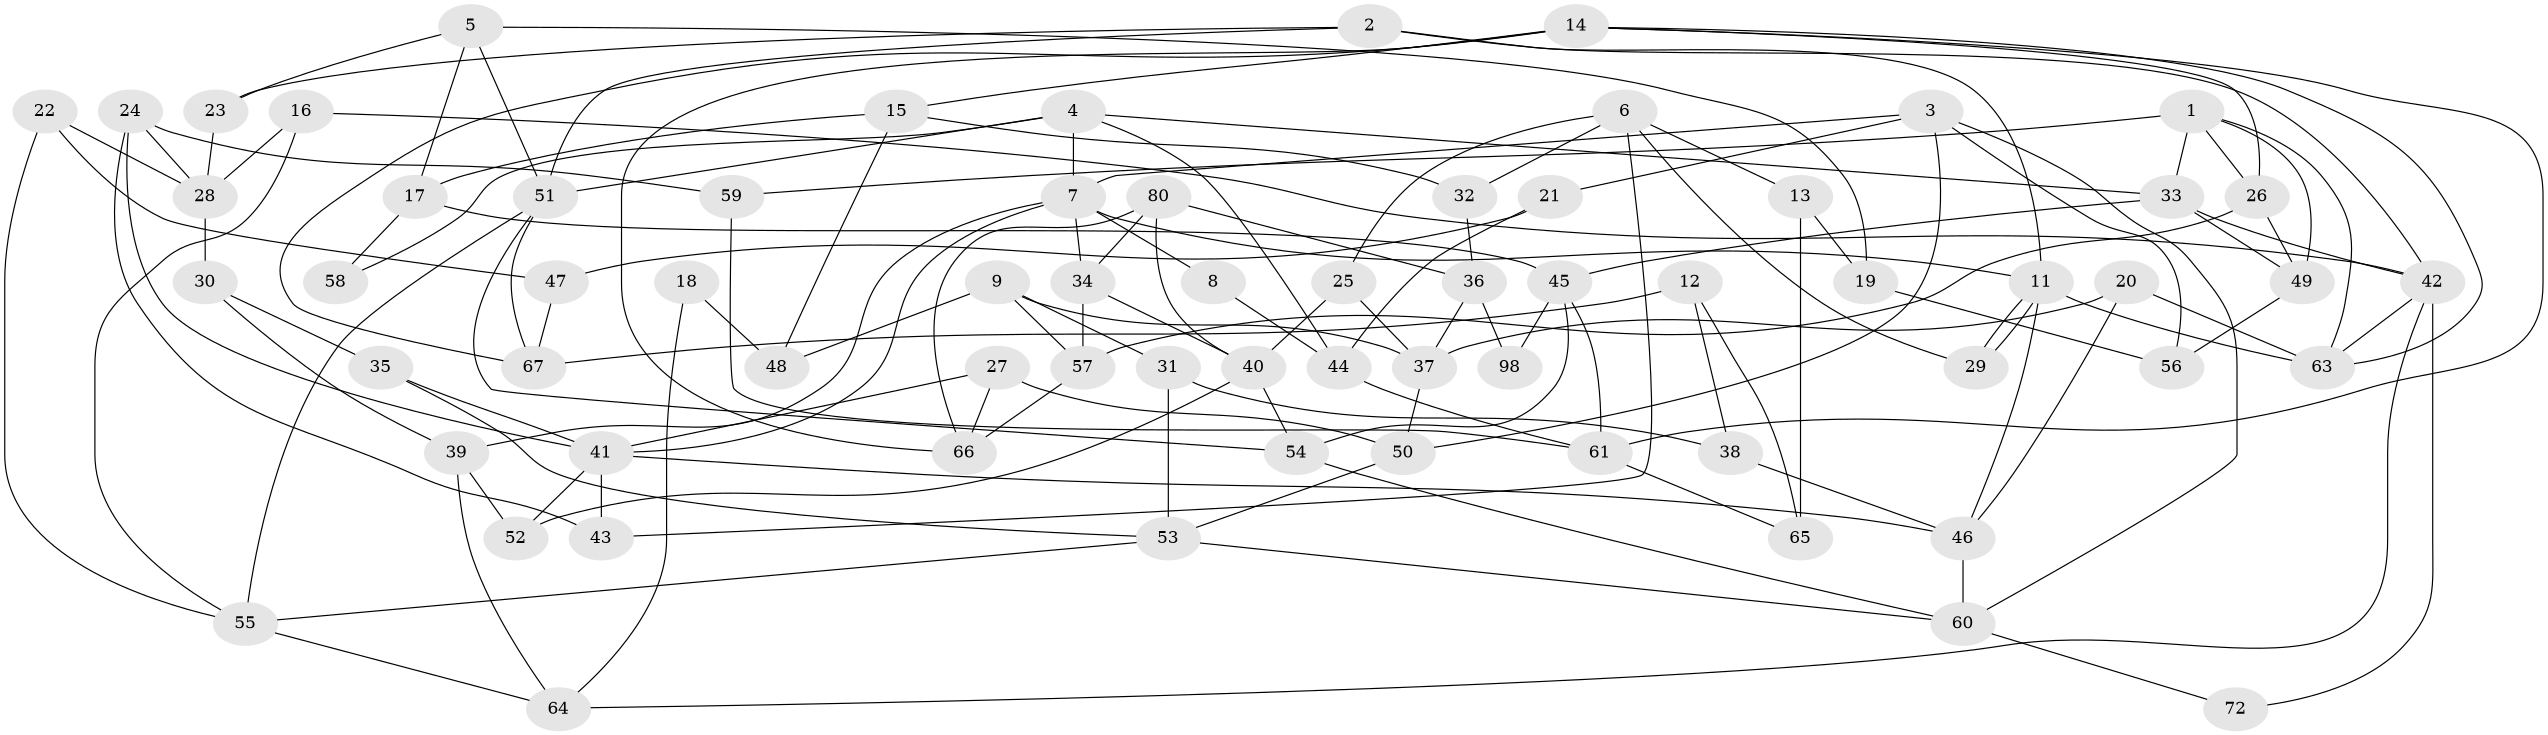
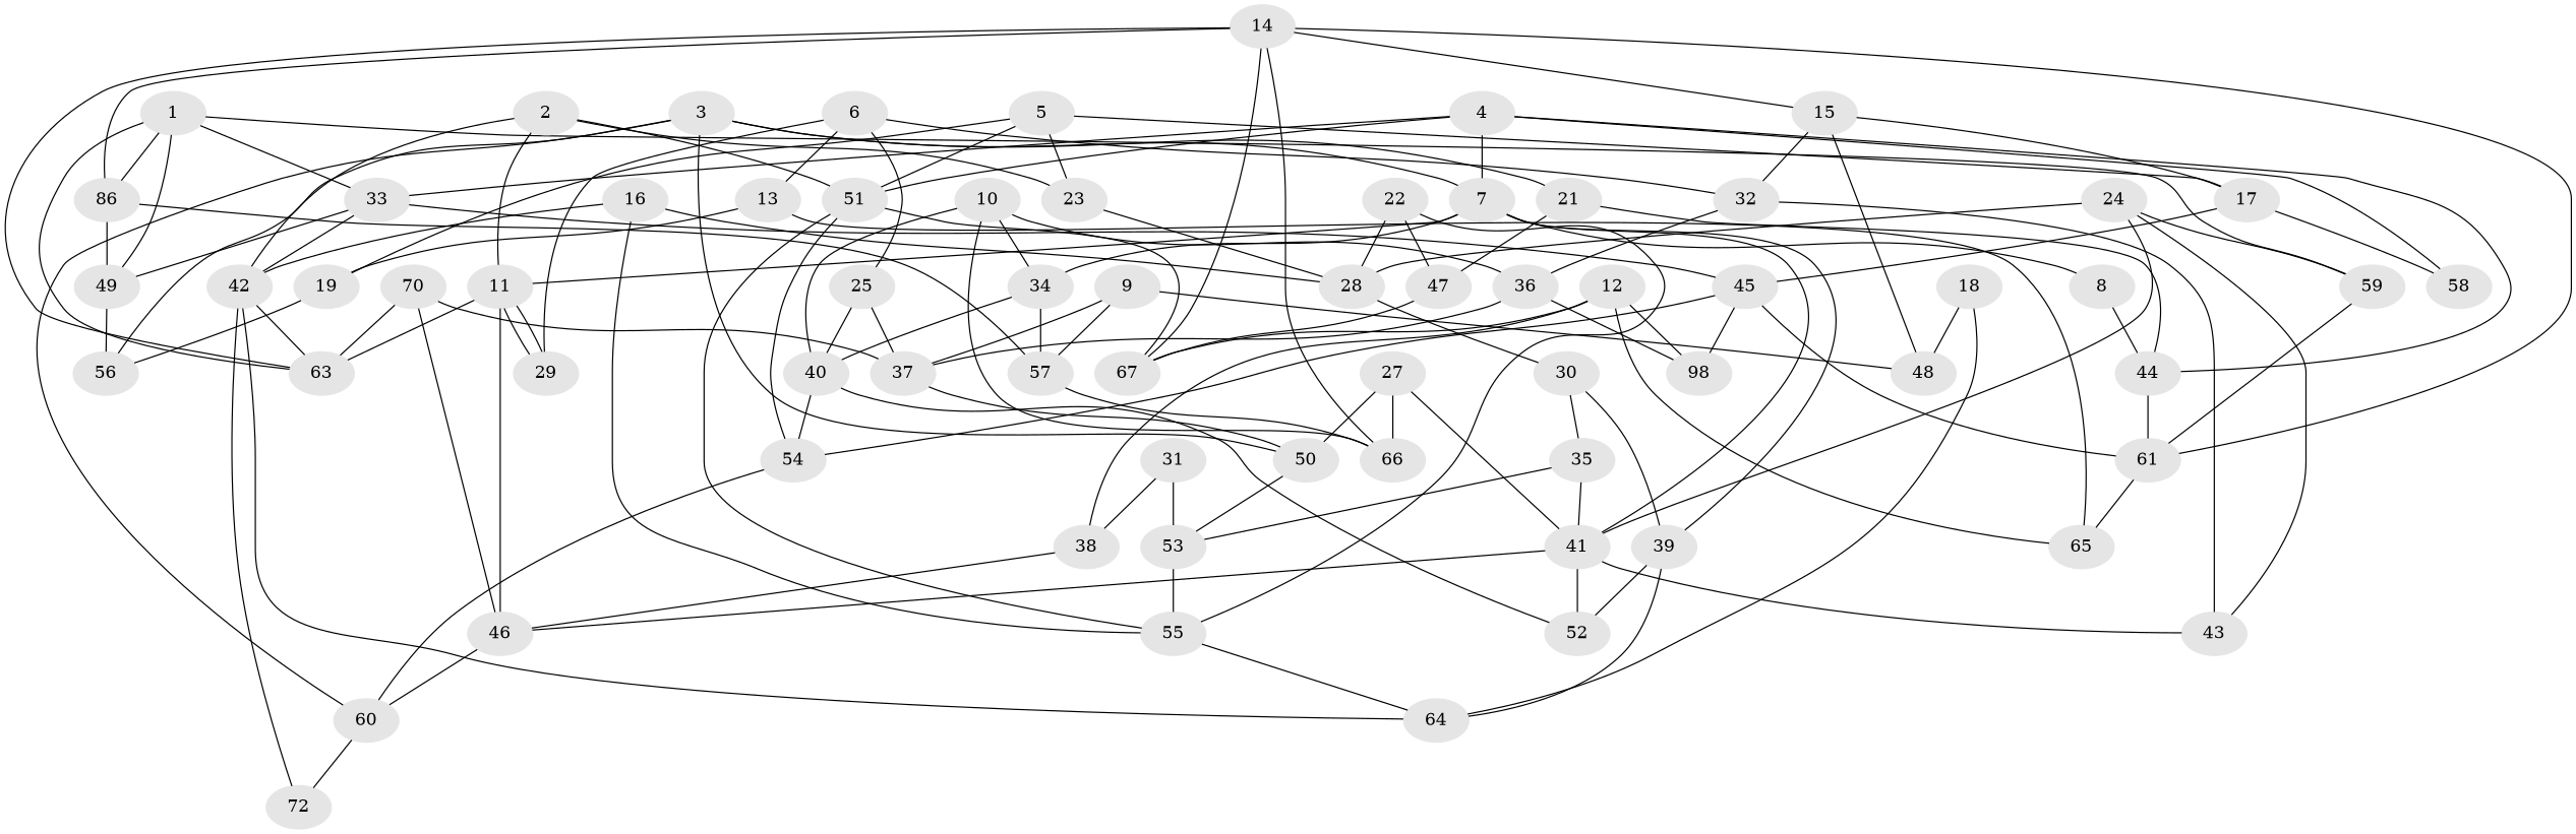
  graph {
    node [color=gray90 style=filled]
    1
-   26
+   26 [label=86]
    33
    49
    59
    63
    57
    42
    45
    56
    61
    2
    11
    23
    51
    29
    46
    28
    64
    n20 [label=72]
    67
    55
    54
    3
    7
    21
    50
    60
    8
    34
    39
    41
    44
    47
    53
    4
    58
    5
    17
    19
    6
    13
    25
    32
    43
    65
    37
    40
    36
    52
    9
    31
    48
    38
    66
-   10 [label=80]
+   10
    35
    n58 [label=98]
    12
    14
    15
    16
    30
    18
-   20
+   20 [label=70]
    22
    24
    27
    1 -- 26
    1 -- 33
    1 -- 49
    1 -- 59
    1 -- 63
    26 -- 49
    26 -- 57
    33 -- 49
    33 -- 42
    33 -- 45
    49 -- 56
    59 -- 61
    57 -- 66
    42 -- 63
    42 -- 64
    42 -- n20
    45 -- 61
    45 -- 54
    45 -- n58
    61 -- 65
    2 -- 42
    2 -- 11
    2 -- 23
    2 -- 51
    11 -- 63
    11 -- 29
    11 -- 29
    11 -- 46
    23 -- 28
    51 -- 67
    51 -- 55
    51 -- 54
    46 -- 60
    28 -- 30
    55 -- 64
    54 -- 60
    3 -- 56
    3 -- 7
    3 -- 21
    3 -- 50
    3 -- 60
    7 -- 11
    7 -- 8
    7 -- 34
    7 -- 39
    7 -- 41
    21 -- 44
    21 -- 47
    50 -- 53
    60 -- n20
    8 -- 44
    34 -- 57
    34 -- 40
    39 -- 64
    39 -- 52
    41 -- 46
    41 -- 43
    41 -- 52
    44 -- 61
    47 -- 67
    53 -- 55
-   53 -- 60
    4 -- 33
    4 -- 51
    4 -- 7
    4 -- 44
    4 -- 58
    5 -- 23
    5 -- 51
    5 -- 17
    5 -- 19
    17 -- 45
    17 -- 58
    19 -- 56
    6 -- 29
    6 -- 13
    6 -- 25
    6 -- 32
-   6 -- 43
+   32 -- 43
    13 -- 19
    13 -- 65
    25 -- 37
    25 -- 40
    32 -- 36
    37 -- 50
    40 -- 54
    40 -- 52
    36 -- 37
    36 -- n58
    9 -- 57
    9 -- 37
-   9 -- 31
    9 -- 48
    31 -- 53
    31 -- 38
    38 -- 46
    10 -- 34
    10 -- 40
    10 -- 36
    10 -- 66
    35 -- 41
    35 -- 53
    12 -- 67
    12 -- 65
    12 -- 38
+   12 -- n58
    14 -- 26
    14 -- 63
    14 -- 61
    14 -- 67
    14 -- 66
    14 -- 15
    15 -- 17
    15 -- 32
    15 -- 48
    16 -- 42
    16 -- 28
    16 -- 55
    30 -- 39
    30 -- 35
    18 -- 64
    18 -- 48
    20 -- 63
    20 -- 46
    20 -- 37
    22 -- 28
    22 -- 55
    22 -- 47
    24 -- 59
    24 -- 28
    24 -- 41
    24 -- 43
    27 -- 50
    27 -- 41
    27 -- 66
  }
